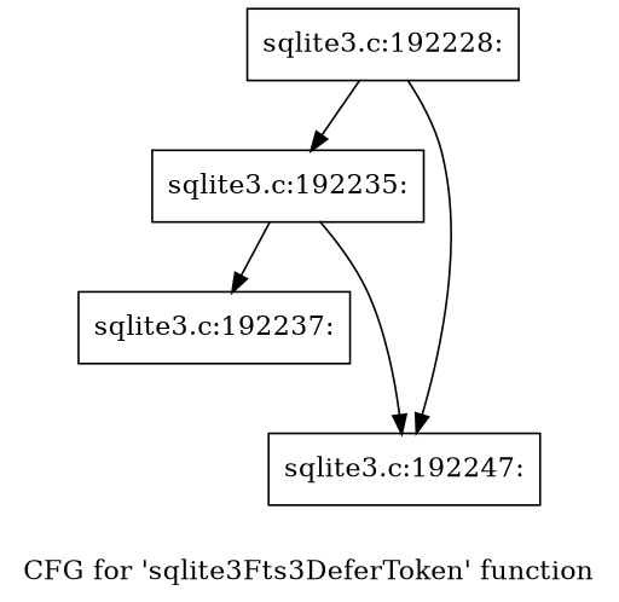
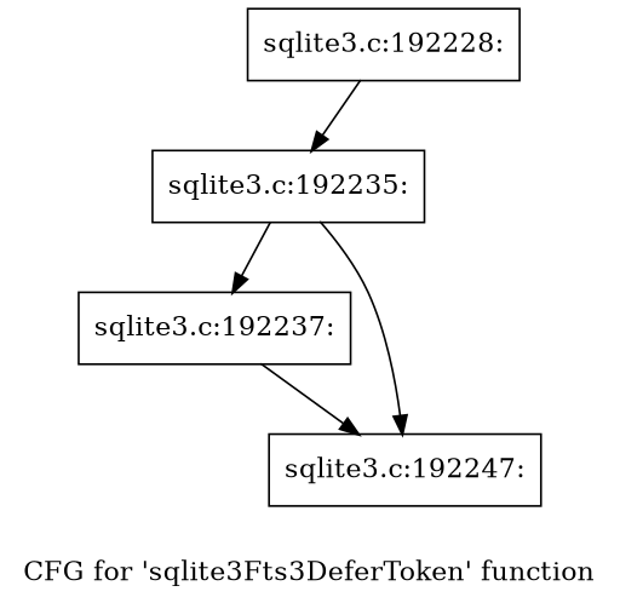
  digraph {
    label="CFG for 'sqlite3Fts3DeferToken' function"
    node [shape=record]
    n1 [label="{sqlite3.c:192228:}"]
    n2 [label="{sqlite3.c:192235:}"]
    n3 [label="{sqlite3.c:192237:}"]
    n4 [label="{sqlite3.c:192247:}"]
    n1 -> n2
    n2 -> n3
    n2 -> n4
-   n1 -> n4
+   n3 -> n4
  }
